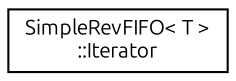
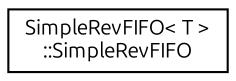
  digraph {
    rankdir=TB
    fontname=Ubuntu
-   n1 [color=black fillcolor=white fontname=Ubuntu fontsize=10 height=0.2 label="SimpleRevFIFO\< T \>\l::Iterator" shape=record style=filled width=0.4]
+   n1 [color=black fillcolor=white fontname=Ubuntu fontsize=10 height=0.2 label="SimpleRevFIFO\< T \>\l::SimpleRevFIFO" shape=record style=filled width=0.4]
  }
